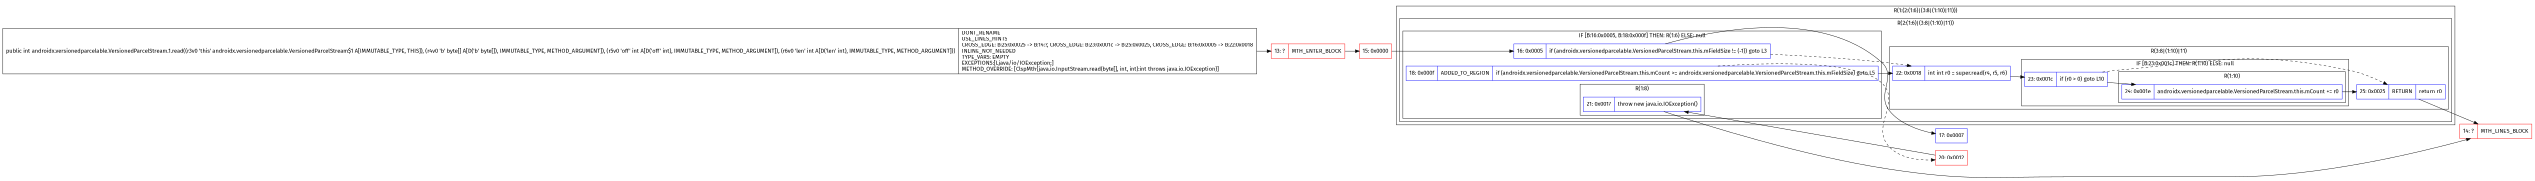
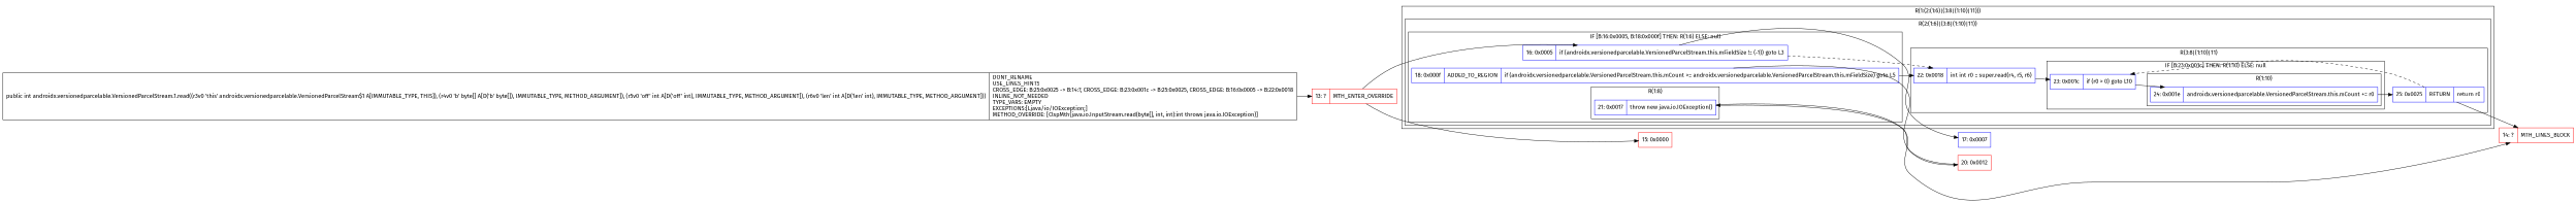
  digraph {
    fontname="Fira Sans"
    rankdir=LR
    node [color=blue fontname="Fira Sans" shape=record]
    edge [fontname="Fira Sans"]
    n1 [label="{21\:\ 0x0017|throw new java.io.IOException()\l}"]
    n2 [label="{16\:\ 0x0005|if (androidx.versionedparcelable.VersionedParcelStream.this.mFieldSize != (\-1)) goto L3\l}"]
    n3 [label="{18\:\ 0x000f|ADDED_TO_REGION\l|if (androidx.versionedparcelable.VersionedParcelStream.this.mCount \>= androidx.versionedparcelable.VersionedParcelStream.this.mFieldSize) goto L5\l}"]
    n4 [label="{24\:\ 0x001e|androidx.versionedparcelable.VersionedParcelStream.this.mCount += r0\l}"]
    n5 [label="{23\:\ 0x001c|if (r0 \> 0) goto L10\l}"]
    n6 [label="{22\:\ 0x0018|int int r0 = super.read(r4, r5, r6)\l}"]
    n7 [label="{25\:\ 0x0025|RETURN\l|return r0\l}"]
    n8 [color=red label="{14\:\ ?|MTH_LINES_BLOCK\l}"]
    n9 [label="{17\:\ 0x0007}"]
    n10 [color=red label="{20\:\ 0x0012}"]
-   n11 [color=red label="{13\:\ ?|MTH_ENTER_BLOCK\l}"]
+   n11 [color=red label="{13\:\ ?|MTH_ENTER_OVERRIDE\l}"]
    n12 [color=red label="{15\:\ 0x0000}"]
    n13 [label="{public int androidx.versionedparcelable.VersionedParcelStream.1.read((r3v0 'this' androidx.versionedparcelable.VersionedParcelStream$1 A[IMMUTABLE_TYPE, THIS]), (r4v0 'b' byte[] A[D('b' byte[]), IMMUTABLE_TYPE, METHOD_ARGUMENT]), (r5v0 'off' int A[D('off' int), IMMUTABLE_TYPE, METHOD_ARGUMENT]), (r6v0 'len' int A[D('len' int), IMMUTABLE_TYPE, METHOD_ARGUMENT]))  | DONT_RENAME\lUSE_LINES_HINTS\lCROSS_EDGE: B:25:0x0025 \-\> B:14:?, CROSS_EDGE: B:23:0x001c \-\> B:25:0x0025, CROSS_EDGE: B:16:0x0005 \-\> B:22:0x0018\lINLINE_NOT_NEEDED\lTYPE_VARS: EMPTY\lEXCEPTIONS:[Ljava\/io\/IOException;]\lMETHOD_OVERRIDE: [ClspMth\{java.io.InputStream.read(byte[], int, int):int throws java.io.IOException\}]\l}" color=""]
    subgraph cluster_1 {
      label="R(1:(2:(1:6)|(3:8|(1:10)|11)))"
      subgraph cluster_2 {
        label="R(2:(1:6)|(3:8|(1:10)|11))"
        subgraph cluster_3 {
          label="IF [B:16:0x0005, B:18:0x000f] THEN: R(1:6) ELSE: null"
          n2
          n3
          subgraph cluster_4 {
            label="R(1:8)"
            n1
          }
        }
        subgraph cluster_5 {
          label="R(3:8|(1:10)|11)"
          n6
          n7
          subgraph cluster_6 {
            label="IF [B:23:0x001c] THEN: R(1:10) ELSE: null"
            n5
            subgraph cluster_7 {
              label="R(1:10)"
              n4
            }
          }
        }
      }
    }
    n1 -> n8
    n2 -> n6 [style=dashed]
    n2 -> n9
    n3 -> n6 [style=solid]
-   n3 -> n10 [style=dashed]
+   n3 -> n10
    n4 -> n7
    n5 -> n4
-   n5 -> n7 [style=dashed]
+   n7 -> n5 [style=dashed]
    n6 -> n5
    n7 -> n8
    n10 -> n1
    n11 -> n12
-   n12 -> n2
+   n11 -> n2
    n13 -> n11
  }
